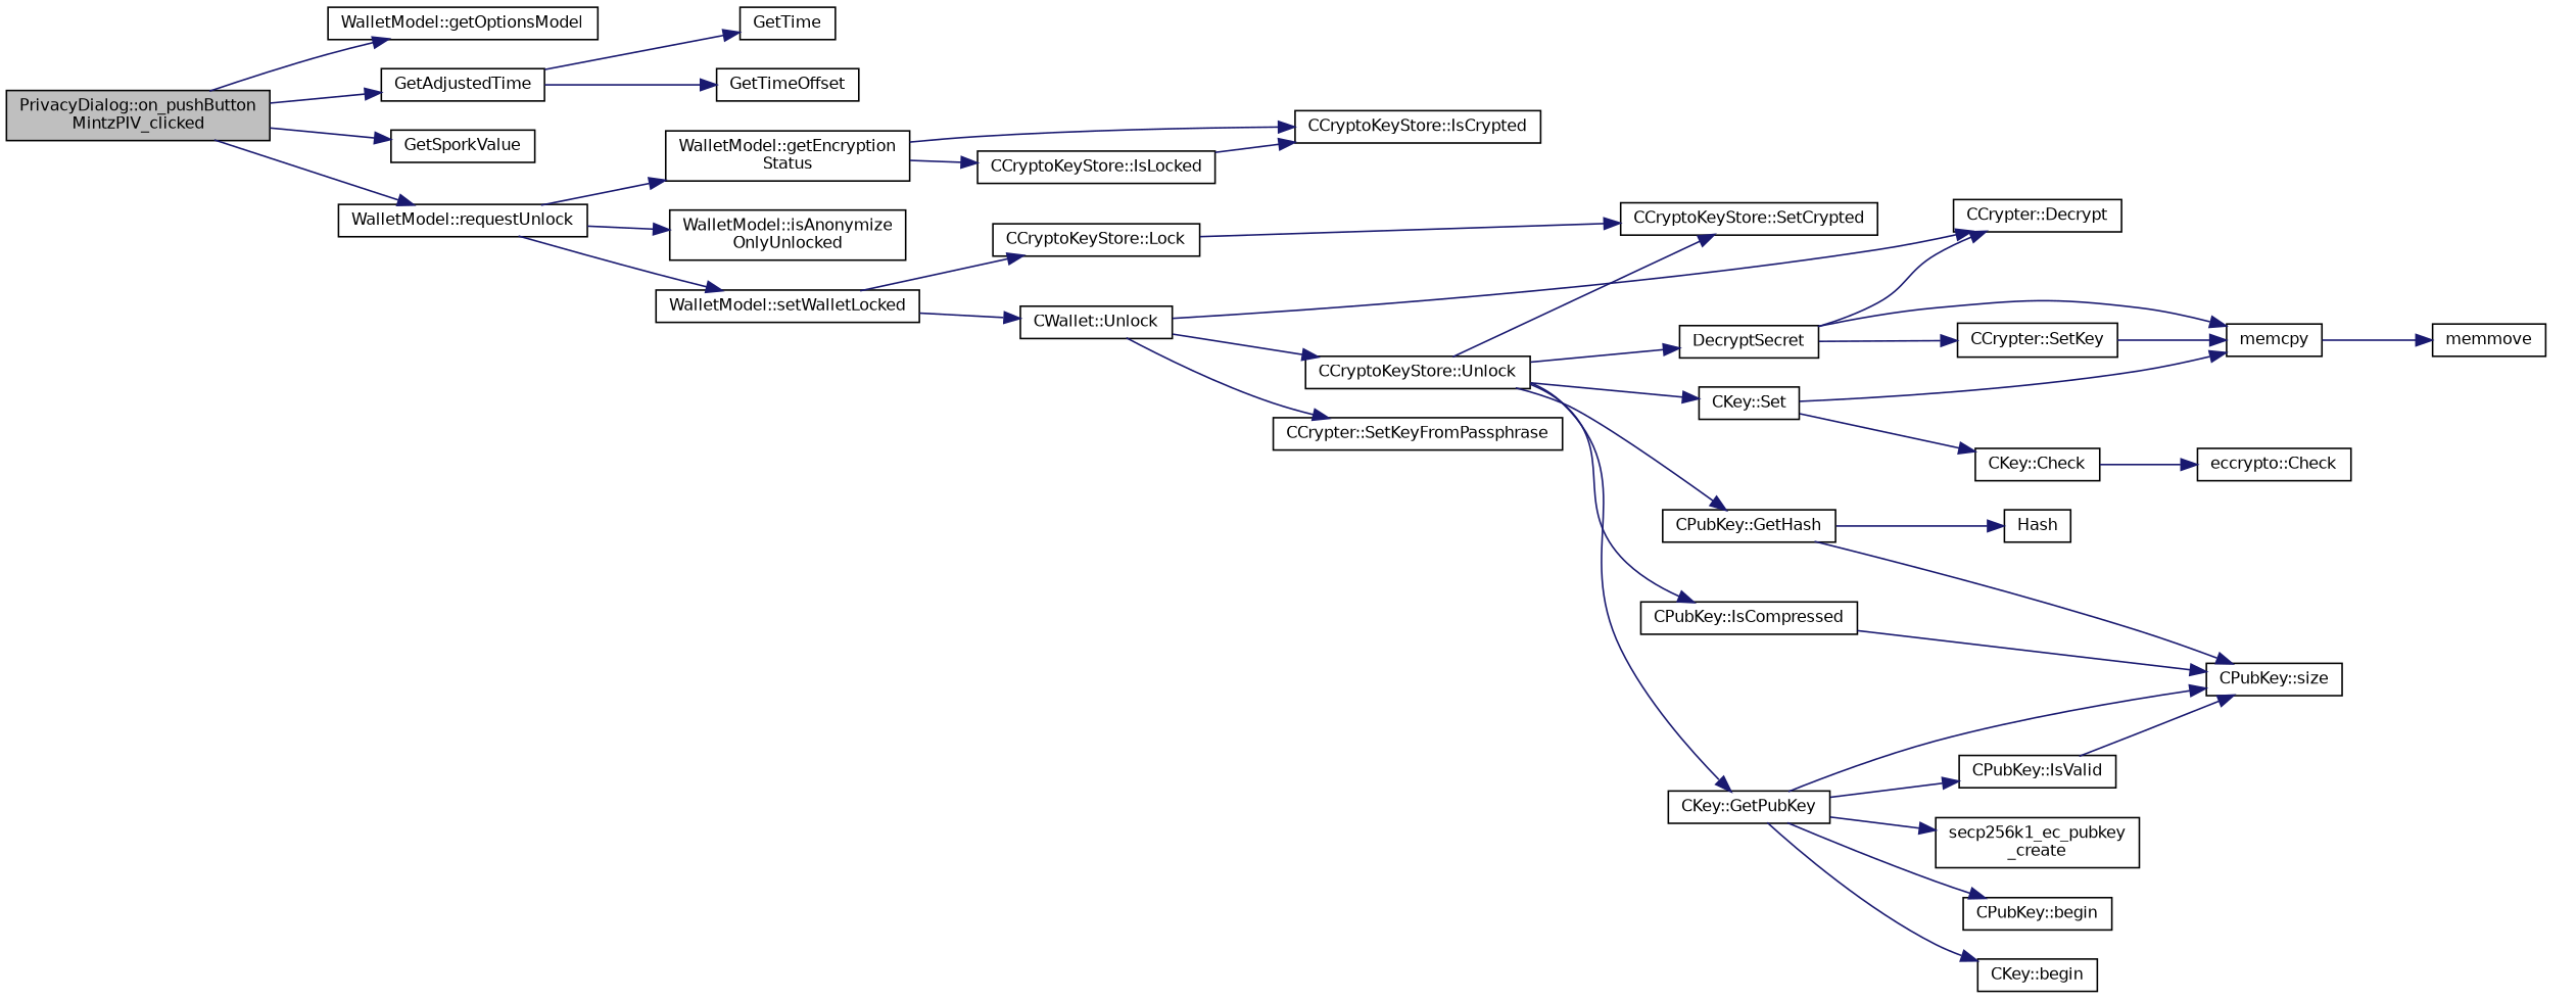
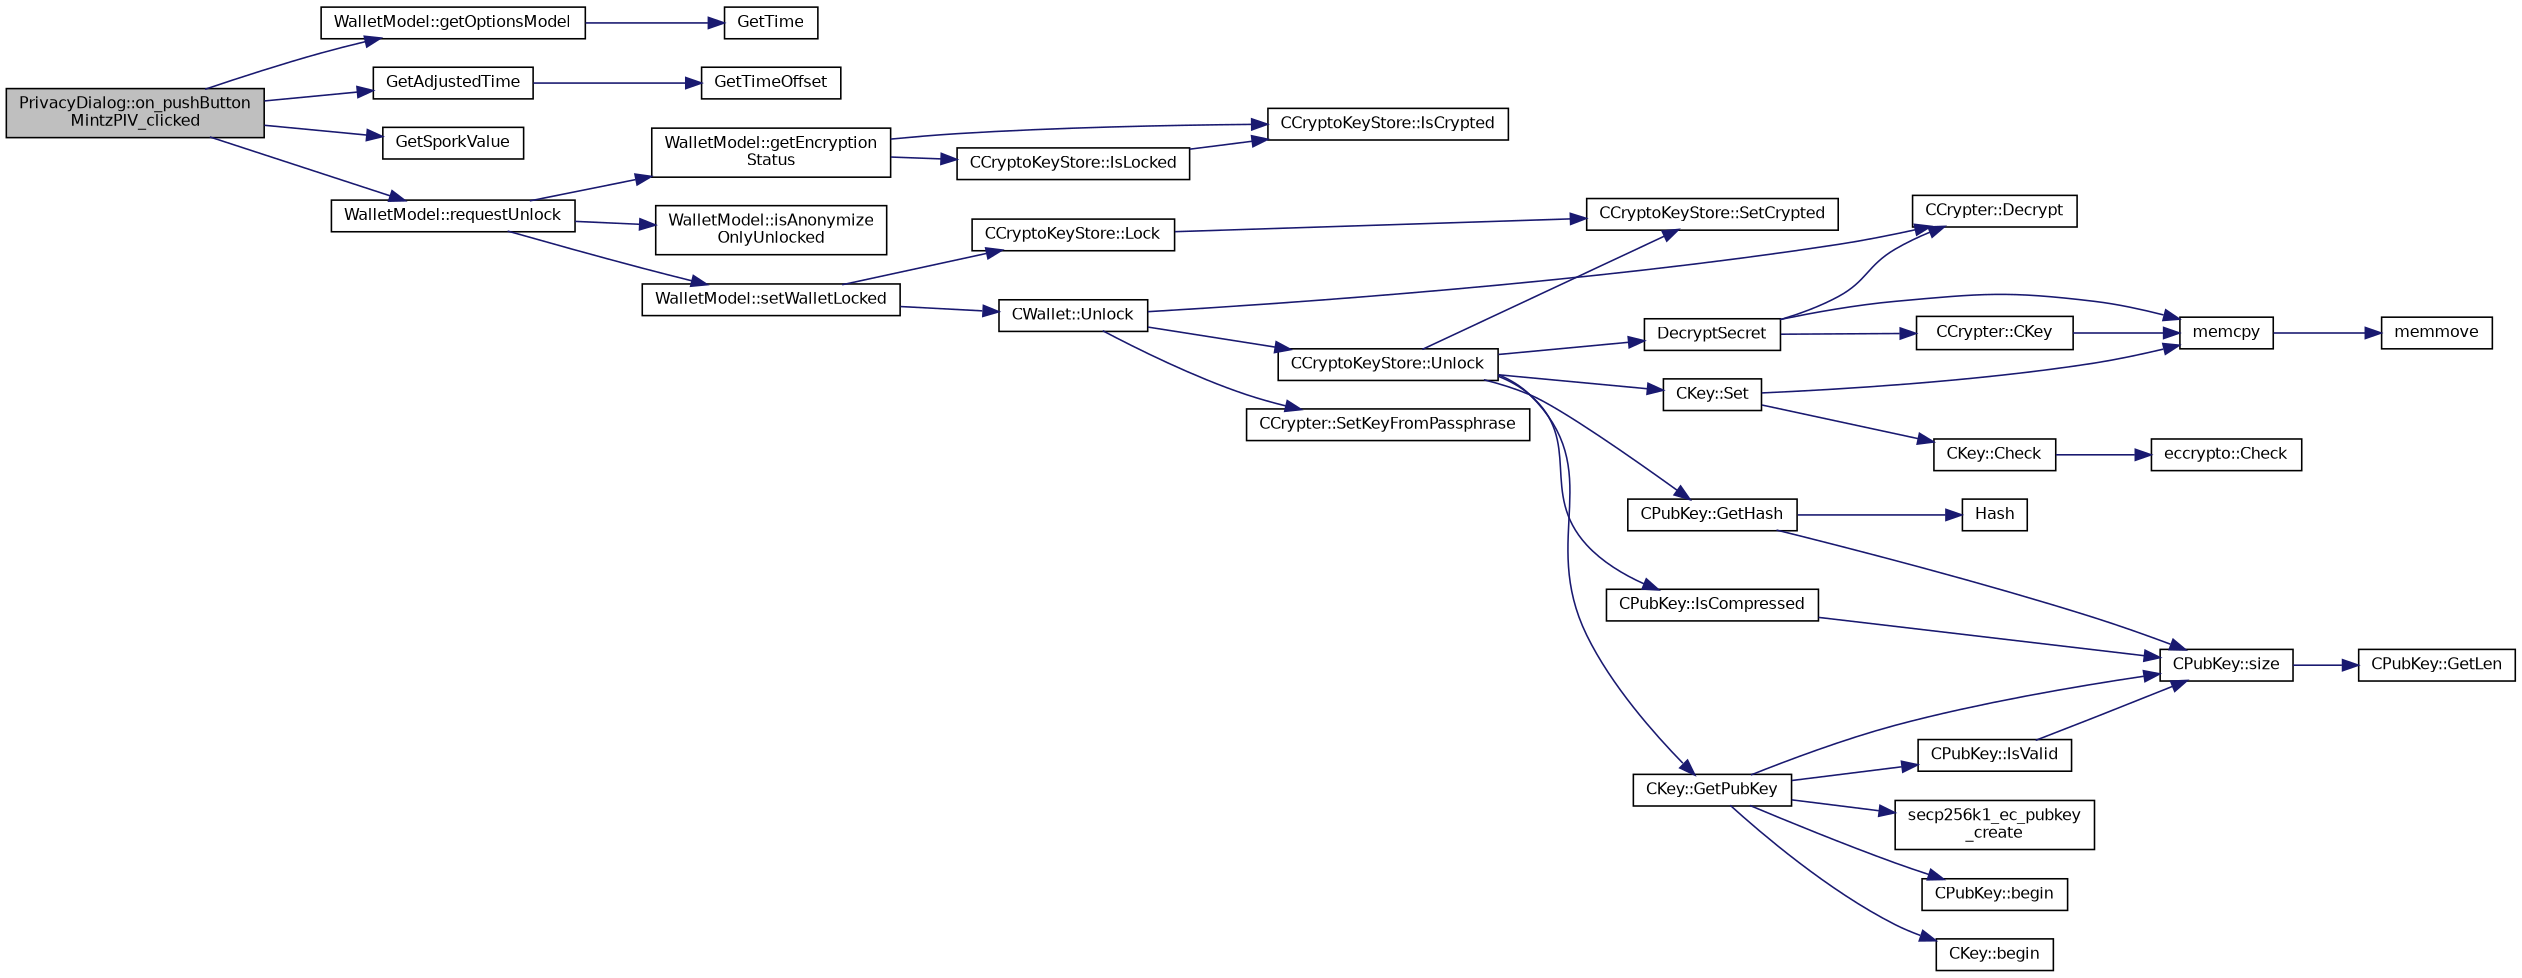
  digraph {
    rankdir=LR
    node [color=black fillcolor=white fontname=Helvetica fontsize=10 shape=record style=filled]
    edge [color=midnightblue fontname=Helvetica fontsize=10 labelfontname=Helvetica labelfontsize=10 style=solid]
    n1 [fillcolor=grey75 fontcolor=black height=0.2 label="PrivacyDialog::on_pushButton\lMintzPIV_clicked" width=0.4]
    n2 [height=0.2 label="WalletModel::getOptionsModel" width=0.4]
    n3 [height=0.2 label=GetAdjustedTime width=0.4]
    n4 [height=0.2 label=GetSporkValue width=0.4]
    n5 [height=0.2 label="WalletModel::requestUnlock" width=0.4]
    n6 [height=0.2 label=GetTime width=0.4]
    n7 [height=0.2 label=GetTimeOffset width=0.4]
    n8 [height=0.2 label="WalletModel::getEncryption\lStatus" width=0.4]
    n9 [height=0.2 label="CCryptoKeyStore::IsCrypted" width=0.4]
    n10 [height=0.2 label="CCryptoKeyStore::IsLocked" width=0.4]
    n11 [height=0.2 label="WalletModel::isAnonymize\lOnlyUnlocked" width=0.4]
    n12 [height=0.2 label="WalletModel::setWalletLocked" width=0.4]
    n13 [height=0.2 label="CCryptoKeyStore::Lock" width=0.4]
    n14 [height=0.2 label="CWallet::Unlock" width=0.4]
    n15 [height=0.2 label="CCryptoKeyStore::SetCrypted" width=0.4]
    n16 [height=0.2 label="CCrypter::SetKeyFromPassphrase" width=0.4]
    n17 [height=0.2 label="CCrypter::Decrypt" width=0.4]
    n18 [height=0.2 label="CCryptoKeyStore::Unlock" width=0.4]
    n19 [height=0.2 label=DecryptSecret width=0.4]
    n20 [height=0.2 label="CPubKey::GetHash" width=0.4]
    n21 [height=0.2 label="CKey::Set" width=0.4]
    n22 [height=0.2 label="CPubKey::IsCompressed" width=0.4]
    n23 [height=0.2 label="CKey::GetPubKey" width=0.4]
    n24 [height=0.2 label=memcpy width=0.4]
-   n25 [height=0.2 label="CCrypter::SetKey" width=0.4]
+   n25 [height=0.2 label="CCrypter::CKey" width=0.4]
    n26 [height=0.2 label=Hash width=0.4]
    n27 [height=0.2 label="CPubKey::size" width=0.4]
    n28 [height=0.2 label="CKey::Check" width=0.4]
    n29 [height=0.2 label="secp256k1_ec_pubkey\l_create" width=0.4]
    n30 [height=0.2 label="CPubKey::begin" width=0.4]
    n31 [height=0.2 label="CKey::begin" width=0.4]
    n32 [height=0.2 label="CPubKey::IsValid" width=0.4]
    n33 [height=0.2 label=memmove width=0.4]
+   n34 [height=0.2 label="CPubKey::GetLen" width=0.4]
    n35 [height=0.2 label="eccrypto::Check" width=0.4]
    n1 -> n2
    n1 -> n3
    n1 -> n4
    n1 -> n5
-   n3 -> n6
+   n2 -> n6
    n3 -> n7
    n5 -> n8
    n5 -> n11
    n5 -> n12
    n8 -> n9
    n8 -> n10
    n10 -> n9
    n12 -> n13
    n12 -> n14
    n13 -> n15
    n14 -> n16
    n14 -> n17
    n14 -> n18
    n18 -> n15
    n18 -> n19
    n18 -> n20
    n18 -> n21
    n18 -> n22
    n18 -> n23
    n19 -> n17
    n19 -> n24
    n19 -> n25
    n20 -> n26
    n20 -> n27
    n21 -> n24
    n21 -> n28
    n22 -> n27
    n23 -> n27
    n23 -> n29
    n23 -> n30
    n23 -> n31
    n23 -> n32
    n24 -> n33
    n25 -> n24
+   n27 -> n34
    n28 -> n35
    n32 -> n27
  }
